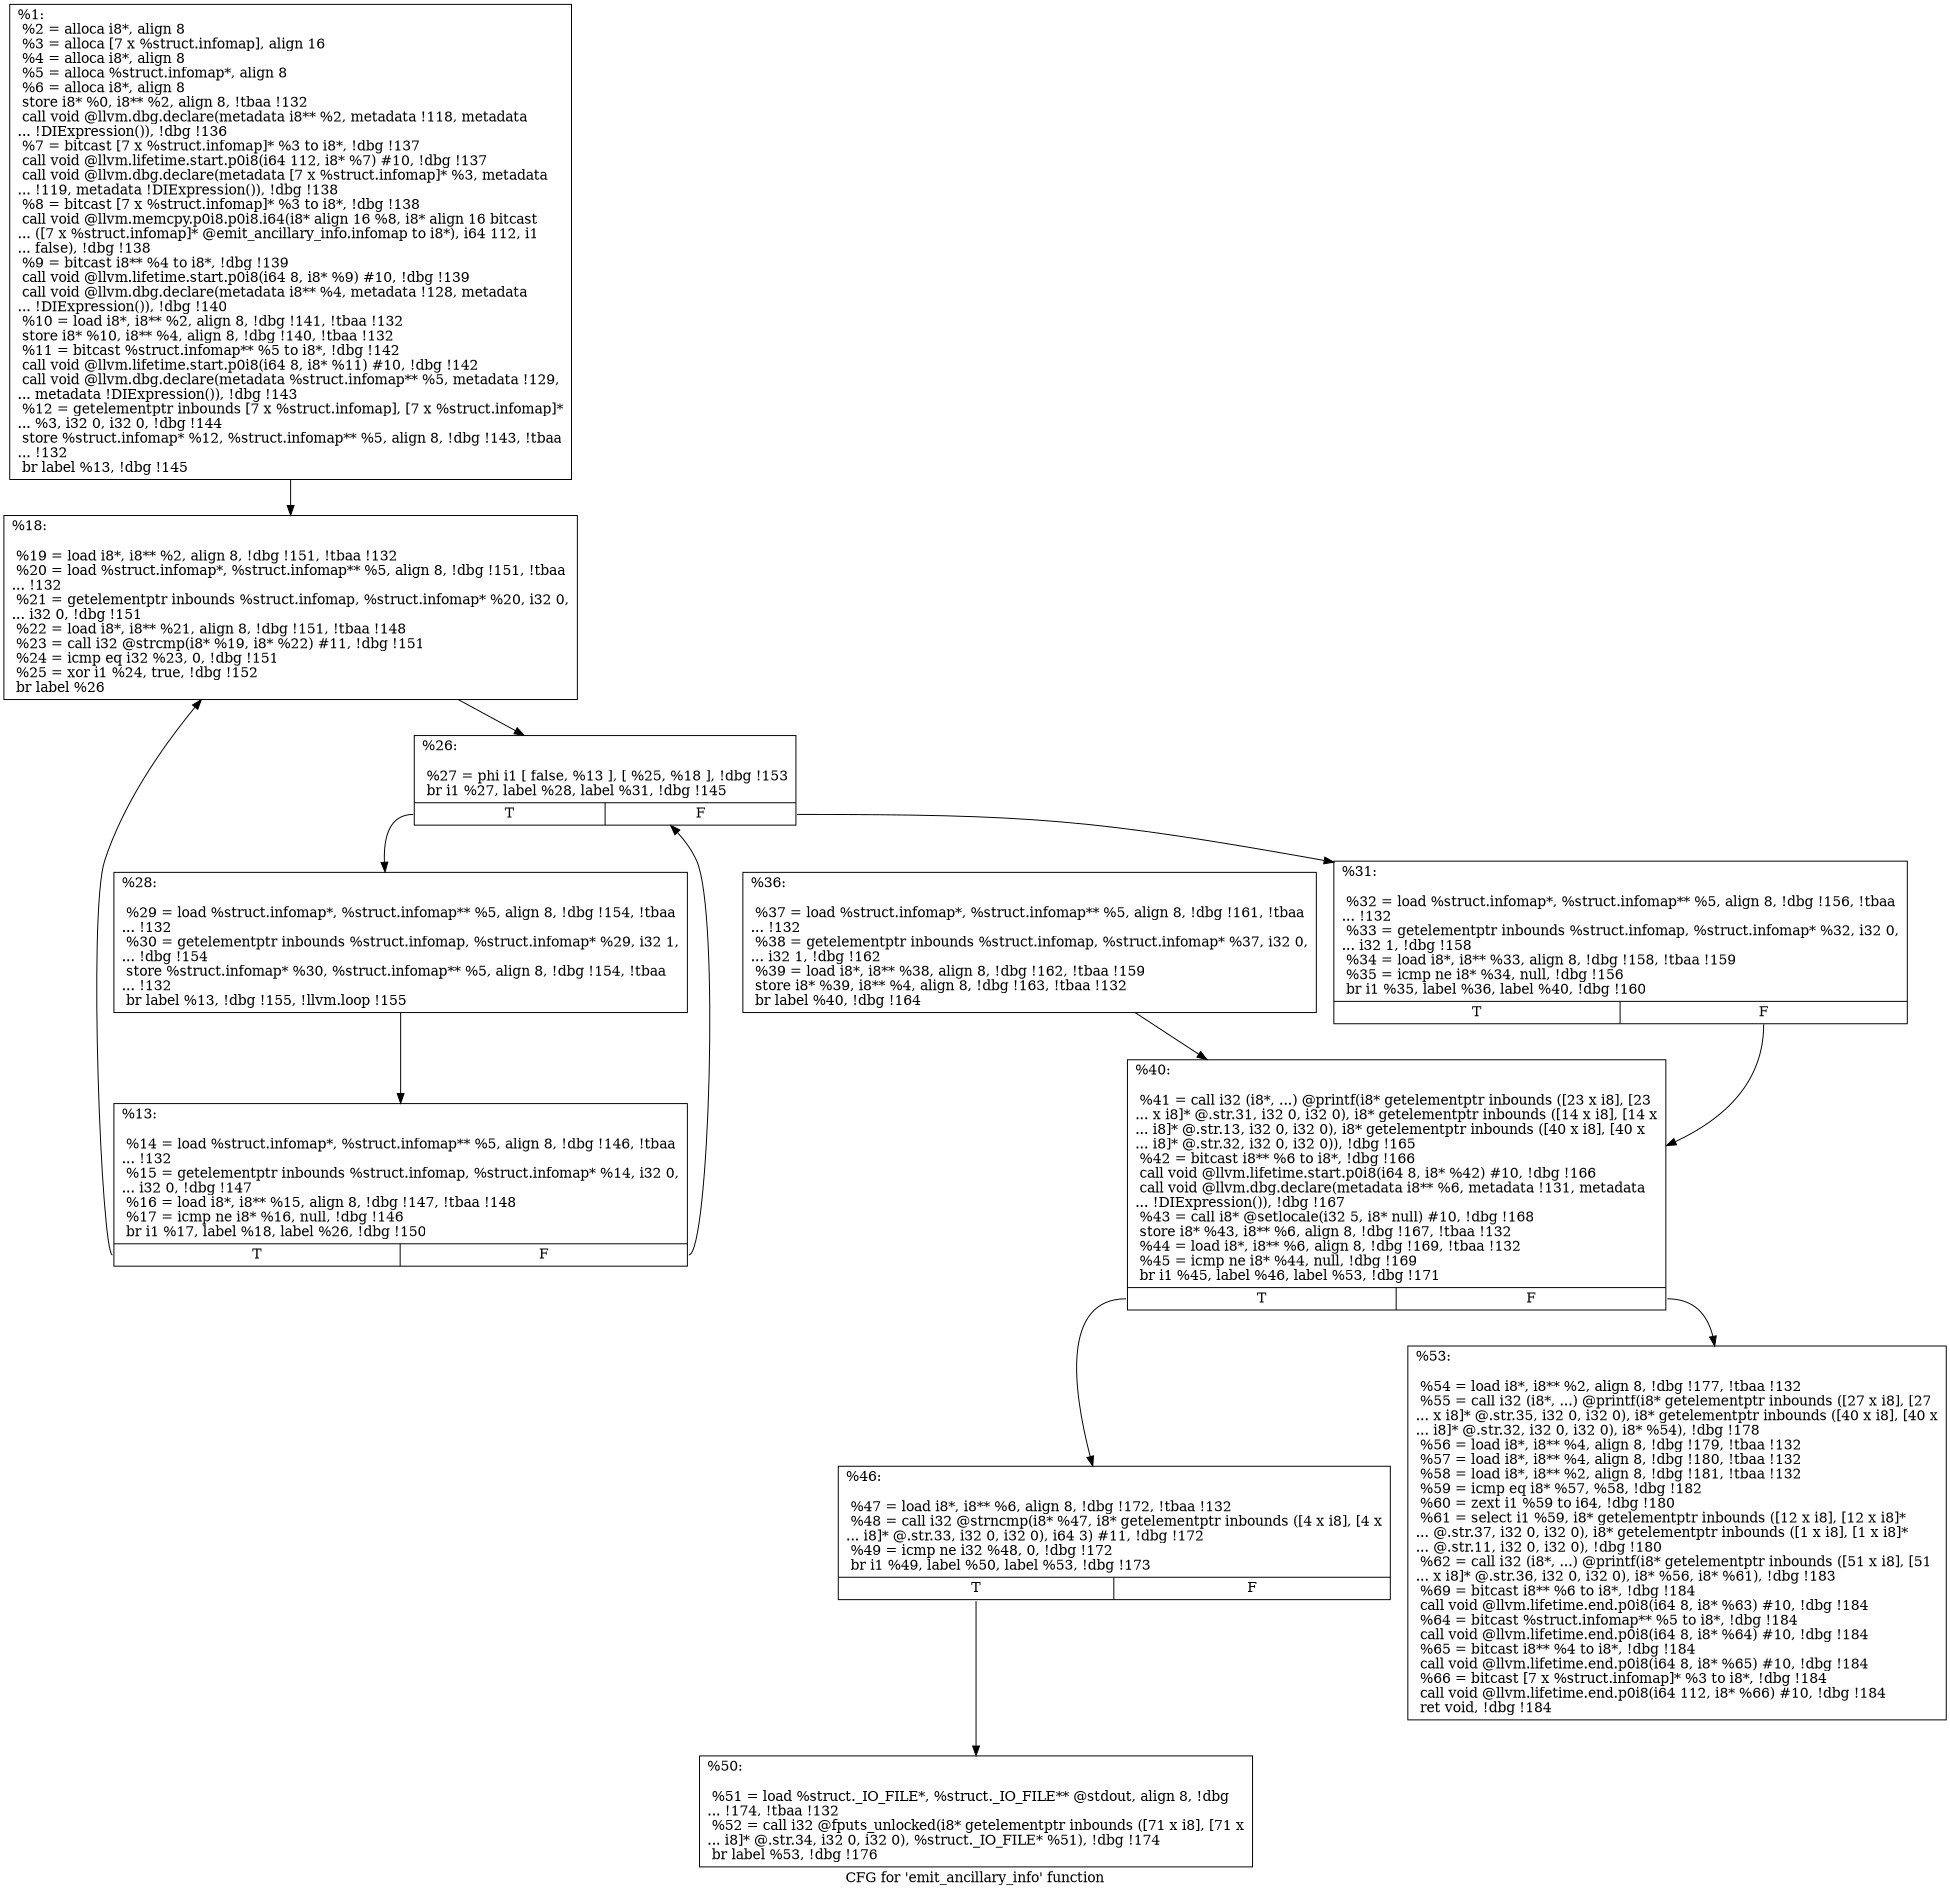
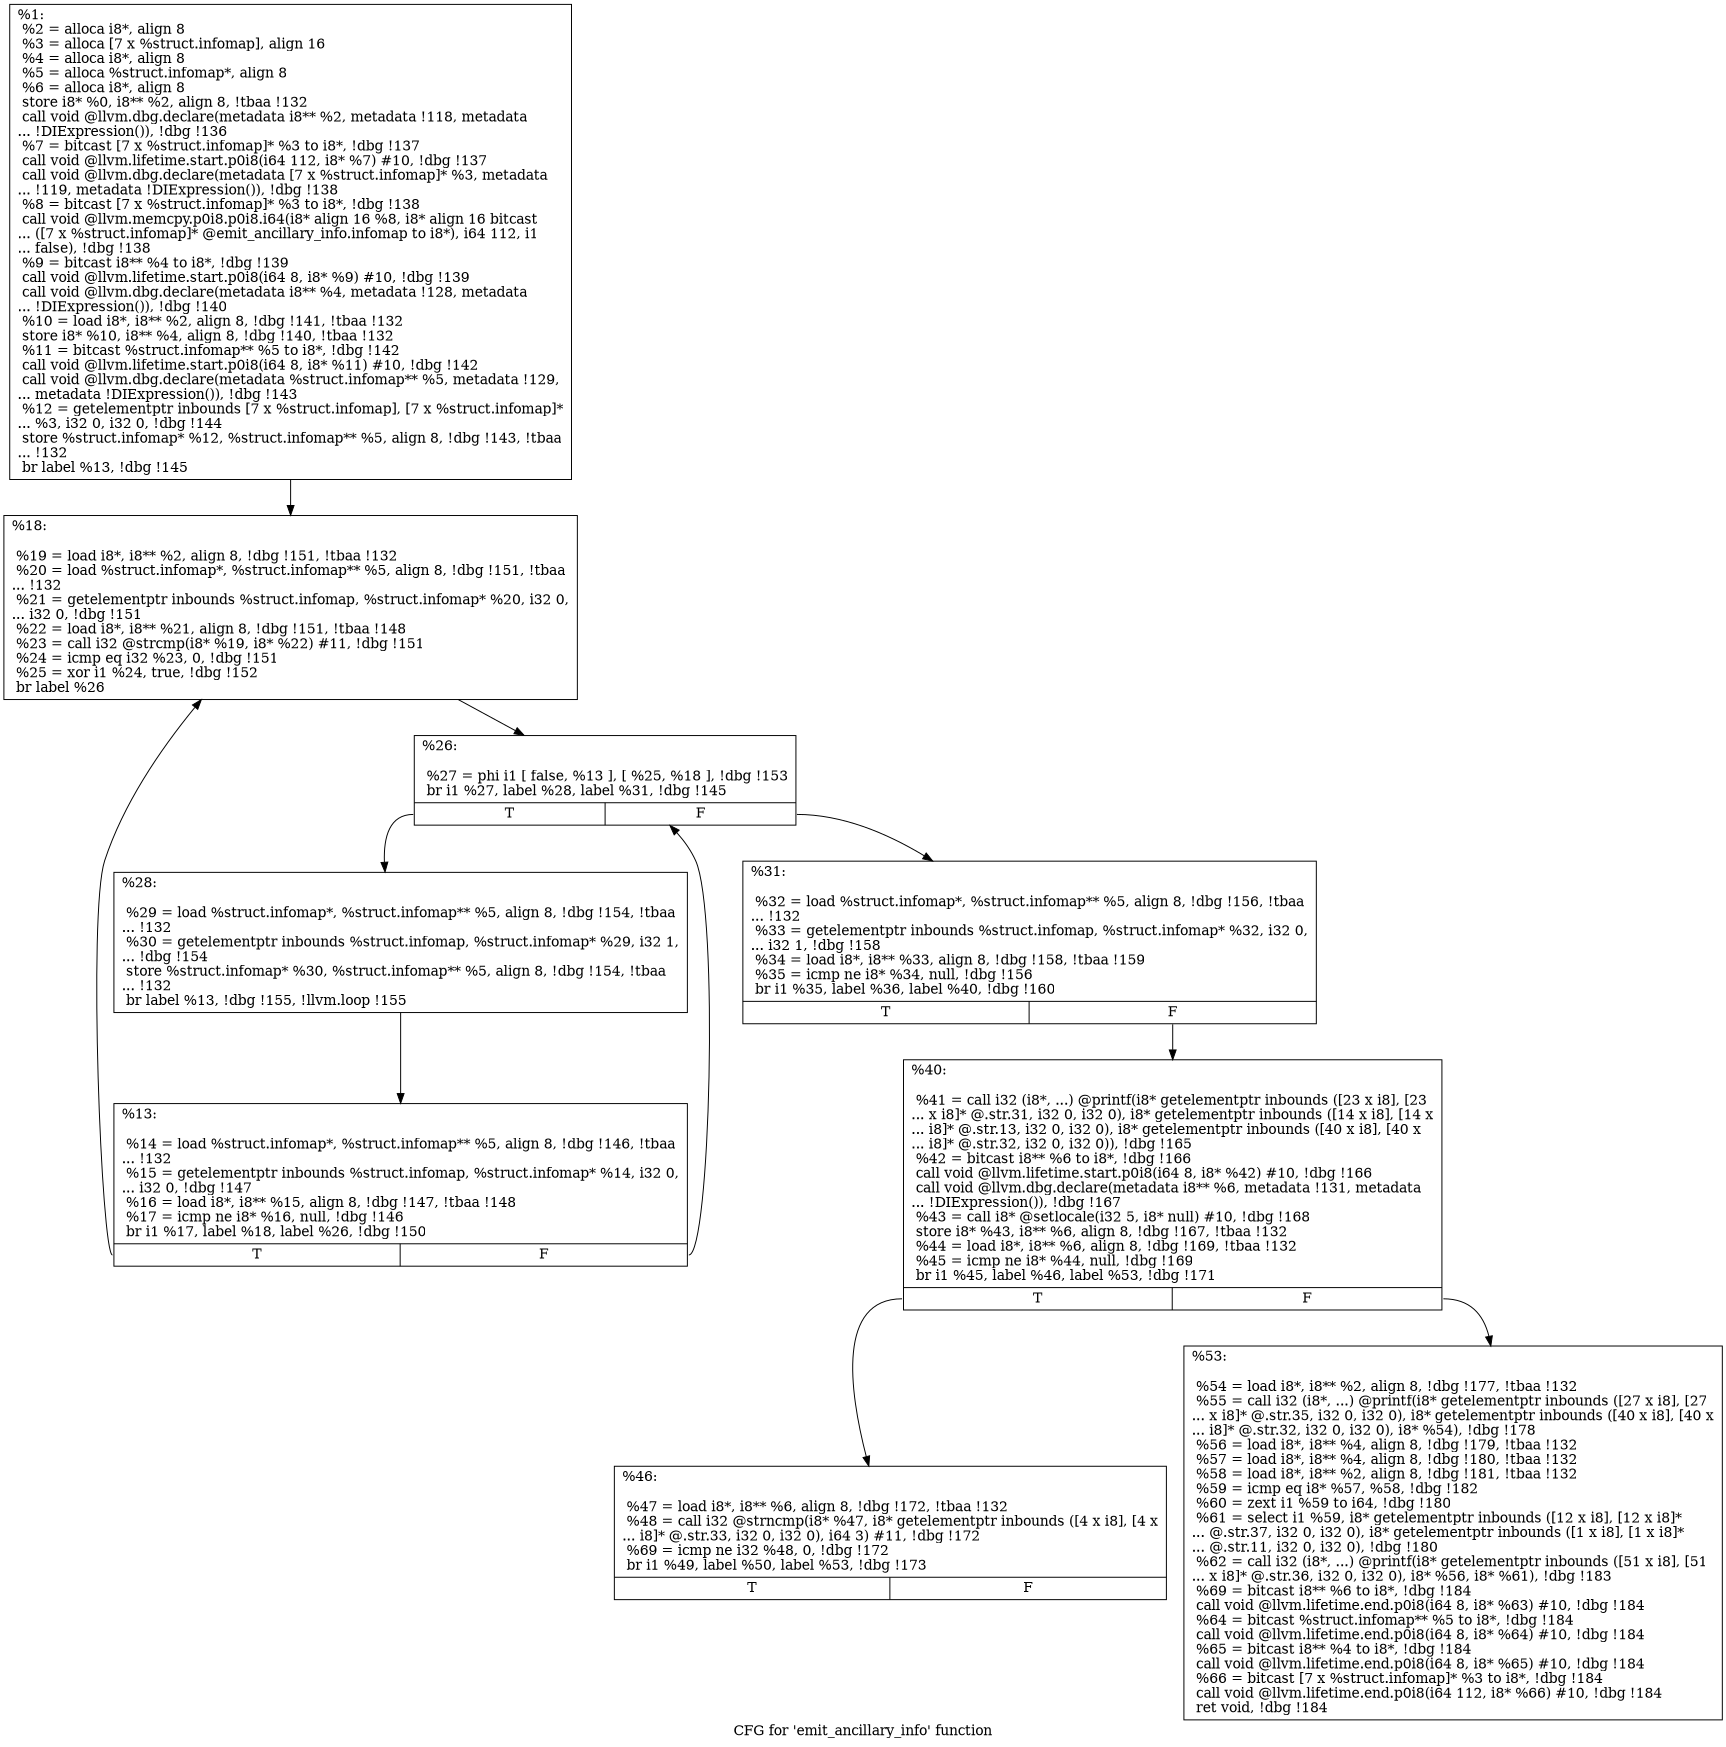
  digraph {
    label="CFG for 'emit_ancillary_info' function"
    node [shape=record]
    n1 [label="{%1:\l  %2 = alloca i8*, align 8\l  %3 = alloca [7 x %struct.infomap], align 16\l  %4 = alloca i8*, align 8\l  %5 = alloca %struct.infomap*, align 8\l  %6 = alloca i8*, align 8\l  store i8* %0, i8** %2, align 8, !tbaa !132\l  call void @llvm.dbg.declare(metadata i8** %2, metadata !118, metadata\l... !DIExpression()), !dbg !136\l  %7 = bitcast [7 x %struct.infomap]* %3 to i8*, !dbg !137\l  call void @llvm.lifetime.start.p0i8(i64 112, i8* %7) #10, !dbg !137\l  call void @llvm.dbg.declare(metadata [7 x %struct.infomap]* %3, metadata\l... !119, metadata !DIExpression()), !dbg !138\l  %8 = bitcast [7 x %struct.infomap]* %3 to i8*, !dbg !138\l  call void @llvm.memcpy.p0i8.p0i8.i64(i8* align 16 %8, i8* align 16 bitcast\l... ([7 x %struct.infomap]* @emit_ancillary_info.infomap to i8*), i64 112, i1\l... false), !dbg !138\l  %9 = bitcast i8** %4 to i8*, !dbg !139\l  call void @llvm.lifetime.start.p0i8(i64 8, i8* %9) #10, !dbg !139\l  call void @llvm.dbg.declare(metadata i8** %4, metadata !128, metadata\l... !DIExpression()), !dbg !140\l  %10 = load i8*, i8** %2, align 8, !dbg !141, !tbaa !132\l  store i8* %10, i8** %4, align 8, !dbg !140, !tbaa !132\l  %11 = bitcast %struct.infomap** %5 to i8*, !dbg !142\l  call void @llvm.lifetime.start.p0i8(i64 8, i8* %11) #10, !dbg !142\l  call void @llvm.dbg.declare(metadata %struct.infomap** %5, metadata !129,\l... metadata !DIExpression()), !dbg !143\l  %12 = getelementptr inbounds [7 x %struct.infomap], [7 x %struct.infomap]*\l... %3, i32 0, i32 0, !dbg !144\l  store %struct.infomap* %12, %struct.infomap** %5, align 8, !dbg !143, !tbaa\l... !132\l  br label %13, !dbg !145\l}"]
    n2 [label="{%18:\l\l  %19 = load i8*, i8** %2, align 8, !dbg !151, !tbaa !132\l  %20 = load %struct.infomap*, %struct.infomap** %5, align 8, !dbg !151, !tbaa\l... !132\l  %21 = getelementptr inbounds %struct.infomap, %struct.infomap* %20, i32 0,\l... i32 0, !dbg !151\l  %22 = load i8*, i8** %21, align 8, !dbg !151, !tbaa !148\l  %23 = call i32 @strcmp(i8* %19, i8* %22) #11, !dbg !151\l  %24 = icmp eq i32 %23, 0, !dbg !151\l  %25 = xor i1 %24, true, !dbg !152\l  br label %26\l}"]
    n3 [label="{%13:\l\l  %14 = load %struct.infomap*, %struct.infomap** %5, align 8, !dbg !146, !tbaa\l... !132\l  %15 = getelementptr inbounds %struct.infomap, %struct.infomap* %14, i32 0,\l... i32 0, !dbg !147\l  %16 = load i8*, i8** %15, align 8, !dbg !147, !tbaa !148\l  %17 = icmp ne i8* %16, null, !dbg !146\l  br i1 %17, label %18, label %26, !dbg !150\l|{<s0>T|<s1>F}}"]
    n4 [label="{%26:\l\l  %27 = phi i1 [ false, %13 ], [ %25, %18 ], !dbg !153\l  br i1 %27, label %28, label %31, !dbg !145\l|{<s0>T|<s1>F}}"]
    n5 [label="{%28:\l\l  %29 = load %struct.infomap*, %struct.infomap** %5, align 8, !dbg !154, !tbaa\l... !132\l  %30 = getelementptr inbounds %struct.infomap, %struct.infomap* %29, i32 1,\l... !dbg !154\l  store %struct.infomap* %30, %struct.infomap** %5, align 8, !dbg !154, !tbaa\l... !132\l  br label %13, !dbg !155, !llvm.loop !155\l}"]
    n6 [label="{%31:\l\l  %32 = load %struct.infomap*, %struct.infomap** %5, align 8, !dbg !156, !tbaa\l... !132\l  %33 = getelementptr inbounds %struct.infomap, %struct.infomap* %32, i32 0,\l... i32 1, !dbg !158\l  %34 = load i8*, i8** %33, align 8, !dbg !158, !tbaa !159\l  %35 = icmp ne i8* %34, null, !dbg !156\l  br i1 %35, label %36, label %40, !dbg !160\l|{<s0>T|<s1>F}}"]
    n7 [label="{%40:\l\l  %41 = call i32 (i8*, ...) @printf(i8* getelementptr inbounds ([23 x i8], [23\l... x i8]* @.str.31, i32 0, i32 0), i8* getelementptr inbounds ([14 x i8], [14 x\l... i8]* @.str.13, i32 0, i32 0), i8* getelementptr inbounds ([40 x i8], [40 x\l... i8]* @.str.32, i32 0, i32 0)), !dbg !165\l  %42 = bitcast i8** %6 to i8*, !dbg !166\l  call void @llvm.lifetime.start.p0i8(i64 8, i8* %42) #10, !dbg !166\l  call void @llvm.dbg.declare(metadata i8** %6, metadata !131, metadata\l... !DIExpression()), !dbg !167\l  %43 = call i8* @setlocale(i32 5, i8* null) #10, !dbg !168\l  store i8* %43, i8** %6, align 8, !dbg !167, !tbaa !132\l  %44 = load i8*, i8** %6, align 8, !dbg !169, !tbaa !132\l  %45 = icmp ne i8* %44, null, !dbg !169\l  br i1 %45, label %46, label %53, !dbg !171\l|{<s0>T|<s1>F}}"]
-   n8 [label="{%36:\l\l  %37 = load %struct.infomap*, %struct.infomap** %5, align 8, !dbg !161, !tbaa\l... !132\l  %38 = getelementptr inbounds %struct.infomap, %struct.infomap* %37, i32 0,\l... i32 1, !dbg !162\l  %39 = load i8*, i8** %38, align 8, !dbg !162, !tbaa !159\l  store i8* %39, i8** %4, align 8, !dbg !163, !tbaa !132\l  br label %40, !dbg !164\l}"]
-   n9 [label="{%46:\l\l  %47 = load i8*, i8** %6, align 8, !dbg !172, !tbaa !132\l  %48 = call i32 @strncmp(i8* %47, i8* getelementptr inbounds ([4 x i8], [4 x\l... i8]* @.str.33, i32 0, i32 0), i64 3) #11, !dbg !172\l  %49 = icmp ne i32 %48, 0, !dbg !172\l  br i1 %49, label %50, label %53, !dbg !173\l|{<s0>T|<s1>F}}"]
+   n9 [label="{%46:\l\l  %47 = load i8*, i8** %6, align 8, !dbg !172, !tbaa !132\l  %48 = call i32 @strncmp(i8* %47, i8* getelementptr inbounds ([4 x i8], [4 x\l... i8]* @.str.33, i32 0, i32 0), i64 3) #11, !dbg !172\l  %69 = icmp ne i32 %48, 0, !dbg !172\l  br i1 %49, label %50, label %53, !dbg !173\l|{<s0>T|<s1>F}}"]
    n10 [label="{%53:\l\l  %54 = load i8*, i8** %2, align 8, !dbg !177, !tbaa !132\l  %55 = call i32 (i8*, ...) @printf(i8* getelementptr inbounds ([27 x i8], [27\l... x i8]* @.str.35, i32 0, i32 0), i8* getelementptr inbounds ([40 x i8], [40 x\l... i8]* @.str.32, i32 0, i32 0), i8* %54), !dbg !178\l  %56 = load i8*, i8** %4, align 8, !dbg !179, !tbaa !132\l  %57 = load i8*, i8** %4, align 8, !dbg !180, !tbaa !132\l  %58 = load i8*, i8** %2, align 8, !dbg !181, !tbaa !132\l  %59 = icmp eq i8* %57, %58, !dbg !182\l  %60 = zext i1 %59 to i64, !dbg !180\l  %61 = select i1 %59, i8* getelementptr inbounds ([12 x i8], [12 x i8]*\l... @.str.37, i32 0, i32 0), i8* getelementptr inbounds ([1 x i8], [1 x i8]*\l... @.str.11, i32 0, i32 0), !dbg !180\l  %62 = call i32 (i8*, ...) @printf(i8* getelementptr inbounds ([51 x i8], [51\l... x i8]* @.str.36, i32 0, i32 0), i8* %56, i8* %61), !dbg !183\l  %69 = bitcast i8** %6 to i8*, !dbg !184\l  call void @llvm.lifetime.end.p0i8(i64 8, i8* %63) #10, !dbg !184\l  %64 = bitcast %struct.infomap** %5 to i8*, !dbg !184\l  call void @llvm.lifetime.end.p0i8(i64 8, i8* %64) #10, !dbg !184\l  %65 = bitcast i8** %4 to i8*, !dbg !184\l  call void @llvm.lifetime.end.p0i8(i64 8, i8* %65) #10, !dbg !184\l  %66 = bitcast [7 x %struct.infomap]* %3 to i8*, !dbg !184\l  call void @llvm.lifetime.end.p0i8(i64 112, i8* %66) #10, !dbg !184\l  ret void, !dbg !184\l}"]
-   n11 [label="{%50:\l\l  %51 = load %struct._IO_FILE*, %struct._IO_FILE** @stdout, align 8, !dbg\l... !174, !tbaa !132\l  %52 = call i32 @fputs_unlocked(i8* getelementptr inbounds ([71 x i8], [71 x\l... i8]* @.str.34, i32 0, i32 0), %struct._IO_FILE* %51), !dbg !174\l  br label %53, !dbg !176\l}"]
    n1 -> n2
    n2 -> n4
    n3 -> n2 [tailport=s0]
    n3 -> n4 [tailport=s1]
    n4 -> n5 [tailport=s0]
    n4 -> n6 [tailport=s1]
    n5 -> n3
    n6 -> n7 [tailport=s1]
    n7 -> n9 [tailport=s0]
    n7 -> n10 [tailport=s1]
-   n8 -> n7
-   n9 -> n11 [tailport=s0]
  }
